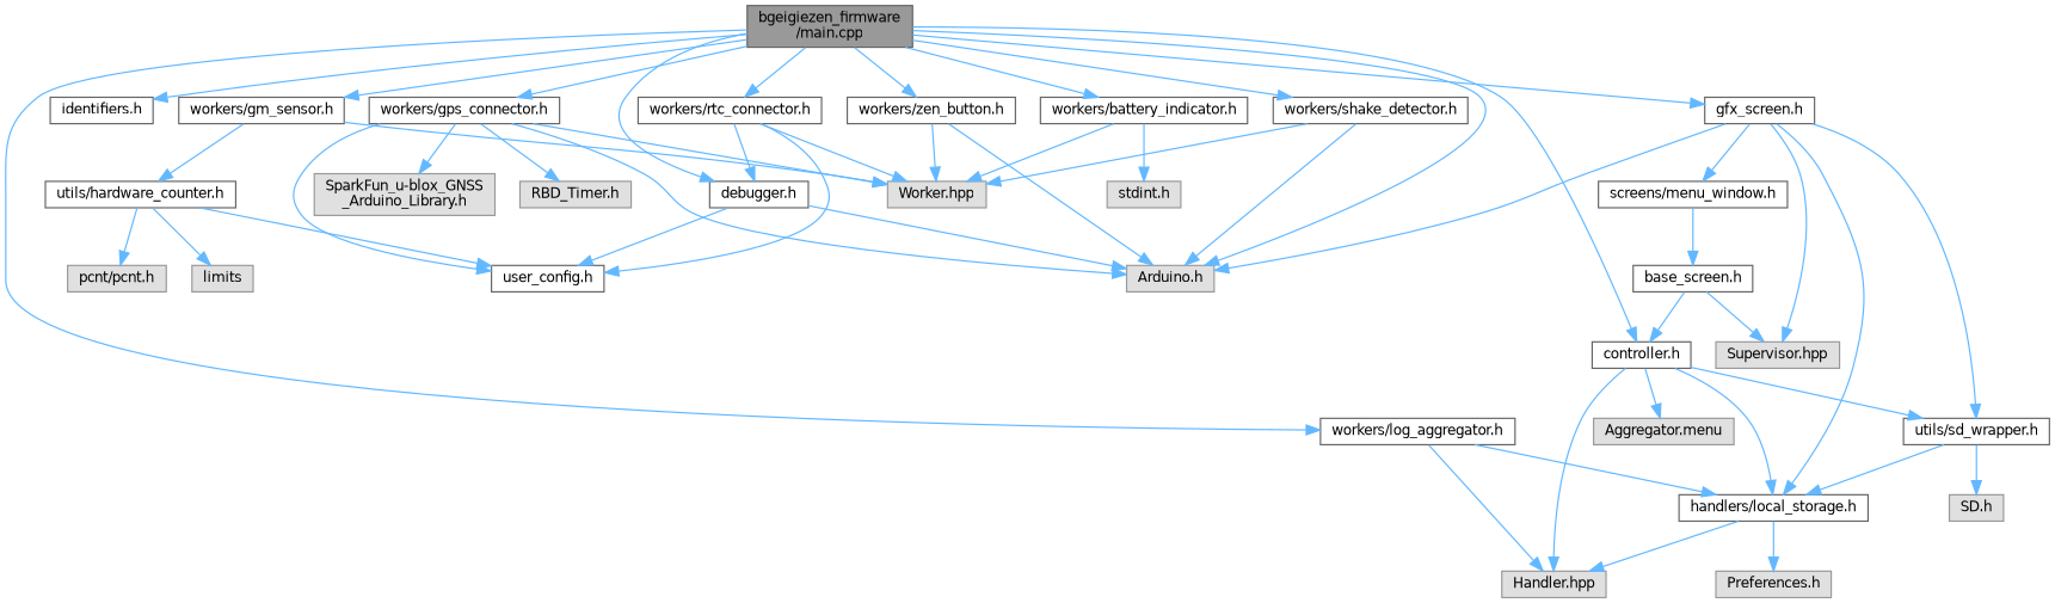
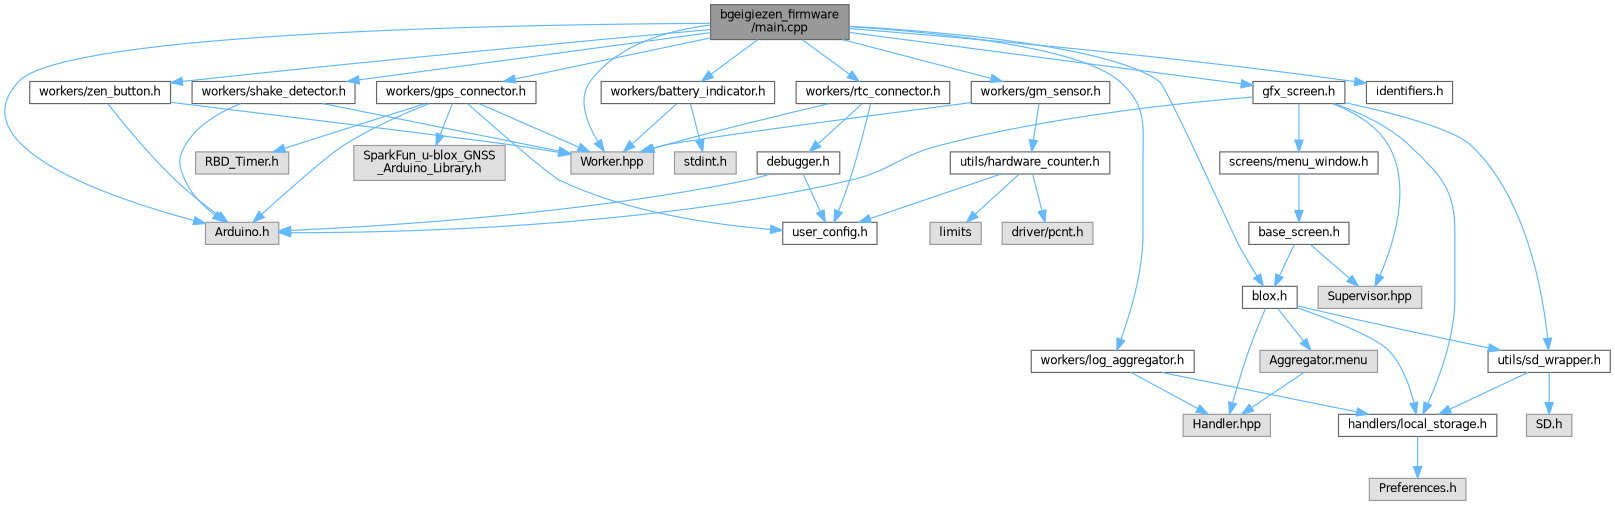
  digraph {
    node [color=grey40 fillcolor=white fontname=Helvetica fontsize=10 shape=box style=filled]
    edge [color=steelblue1 fontname=Helvetica fontsize=10 labelfontname=Helvetica labelfontsize=10 style=solid]
    n1 [color=gray40 fillcolor=grey60 fontcolor=black height=0.2 label="bgeigiezen_firmware\l/main.cpp" width=0.4]
    n2 [color=grey60 fillcolor="#E0E0E0" height=0.2 label="Arduino.h" width=0.4]
    n3 [height=0.2 label="identifiers.h" width=0.4]
-   n4 [height=0.2 label="controller.h" width=0.4]
+   n4 [height=0.2 label="blox.h" width=0.4]
    n5 [height=0.2 label="workers/gps_connector.h" width=0.4]
    n6 [height=0.2 label="workers/gm_sensor.h" width=0.4]
    n7 [height=0.2 label="workers/zen_button.h" width=0.4]
    n8 [height=0.2 label="workers/shake_detector.h" width=0.4]
    n9 [height=0.2 label="workers/battery_indicator.h" width=0.4]
    n10 [height=0.2 label="workers/log_aggregator.h" width=0.4]
    n11 [height=0.2 label="workers/rtc_connector.h" width=0.4]
    n12 [height=0.2 label="debugger.h" width=0.4]
    n13 [height=0.2 label="gfx_screen.h" width=0.4]
    n14 [height=0.2 label="handlers/local_storage.h" width=0.4]
    n15 [color=grey60 fillcolor="#E0E0E0" height=0.2 label="Handler.hpp" width=0.4]
    n16 [height=0.2 label="utils/sd_wrapper.h" width=0.4]
    n17 [color=grey60 fillcolor="#E0E0E0" height=0.2 label="Aggregator.menu" width=0.4]
    n18 [color=grey60 fillcolor="#E0E0E0" height=0.2 label="RBD_Timer.h" width=0.4]
    n19 [color=grey60 fillcolor="#E0E0E0" height=0.2 label="Worker.hpp" width=0.4]
    n20 [height=0.2 label="user_config.h" width=0.4]
    n21 [color=grey60 fillcolor="#E0E0E0" height=0.2 label="SparkFun_u-blox_GNSS\l_Arduino_Library.h" width=0.4]
    n22 [height=0.2 label="utils/hardware_counter.h" width=0.4]
    n23 [color=grey60 fillcolor="#E0E0E0" height=0.2 label="stdint.h" width=0.4]
    n24 [height=0.2 label="screens/menu_window.h" width=0.4]
    n25 [color=grey60 fillcolor="#E0E0E0" height=0.2 label="Supervisor.hpp" width=0.4]
    n26 [color=grey60 fillcolor="#E0E0E0" height=0.2 label="Preferences.h" width=0.4]
    n27 [color=grey60 fillcolor="#E0E0E0" height=0.2 label="SD.h" width=0.4]
    n28 [color=grey60 fillcolor="#E0E0E0" height=0.2 label=limits width=0.4]
-   n29 [color=grey60 fillcolor="#E0E0E0" height=0.2 label="pcnt/pcnt.h" width=0.4]
+   n29 [color=grey60 fillcolor="#E0E0E0" height=0.2 label="driver/pcnt.h" width=0.4]
    n30 [height=0.2 label="base_screen.h" width=0.4]
    n1 -> n2
    n1 -> n3
    n1 -> n4
    n1 -> n5
    n1 -> n6
    n1 -> n7
    n1 -> n8
    n1 -> n9
    n1 -> n10
    n1 -> n11
-   n1 -> n12
+   n1 -> n19
    n1 -> n13
    n4 -> n14
    n4 -> n15
    n4 -> n16
    n4 -> n17
    n5 -> n2
    n5 -> n18
    n5 -> n19
    n5 -> n20
    n5 -> n21
    n6 -> n19
    n6 -> n22
    n7 -> n2
    n7 -> n19
    n8 -> n2
    n8 -> n19
    n9 -> n19
    n9 -> n23
    n10 -> n14
    n10 -> n15
    n11 -> n12
    n11 -> n19
    n11 -> n20
    n12 -> n2
    n12 -> n20
    n13 -> n2
    n13 -> n14
    n13 -> n16
    n13 -> n24
    n13 -> n25
-   n14 -> n15
+   n17 -> n15
    n14 -> n26
    n16 -> n14
    n16 -> n27
    n22 -> n20
    n22 -> n28
    n22 -> n29
    n24 -> n30
    n30 -> n4
    n30 -> n25
  }
